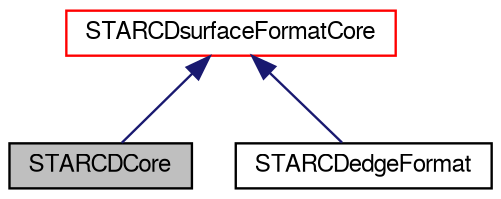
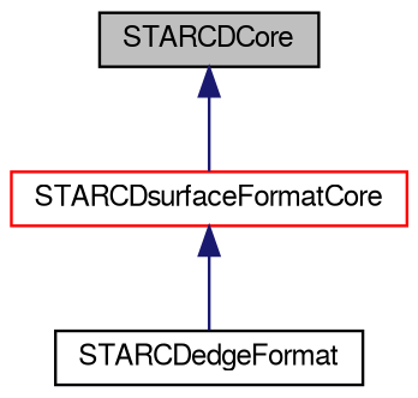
  digraph {
    node [color=black fontname=FreeSans fontsize=10 shape=record]
    edge [color=midnightblue dir=back fontname=FreeSans fontsize=10 labelfontname=FreeSans labelfontsize=10 style=solid]
    n1 [fillcolor=grey75 fontcolor=black height=0.2 label=STARCDCore style=filled width=0.4]
    n2 [color=red height=0.2 label=STARCDsurfaceFormatCore width=0.4]
    n3 [height=0.2 label=STARCDedgeFormat width=0.4]
-   n2 -> n1
+   n1 -> n2
    n2 -> n3
  }
